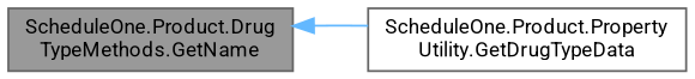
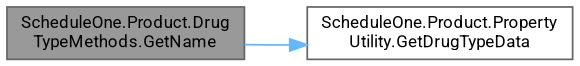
  digraph {
    rankdir=LR
    fontname=Roboto
    node [fontname=Roboto fontsize=10 shape=box style=filled]
    n1 [color=gray40 fillcolor=grey60 fontcolor=black height=0.2 label="ScheduleOne.Product.Drug\lTypeMethods.GetName" width=0.4]
    n2 [color=grey40 fillcolor=white height=0.2 label="ScheduleOne.Product.Property\lUtility.GetDrugTypeData" width=0.4]
-   n2 -> n1 [color=steelblue1 fontname=Roboto fontsize=10 labelfontname=Helvetica labelfontsize=10 style=solid]
+   n1 -> n2 [color=steelblue1 fontname=Roboto fontsize=10 labelfontname=Helvetica labelfontsize=10 style=solid]
  }
